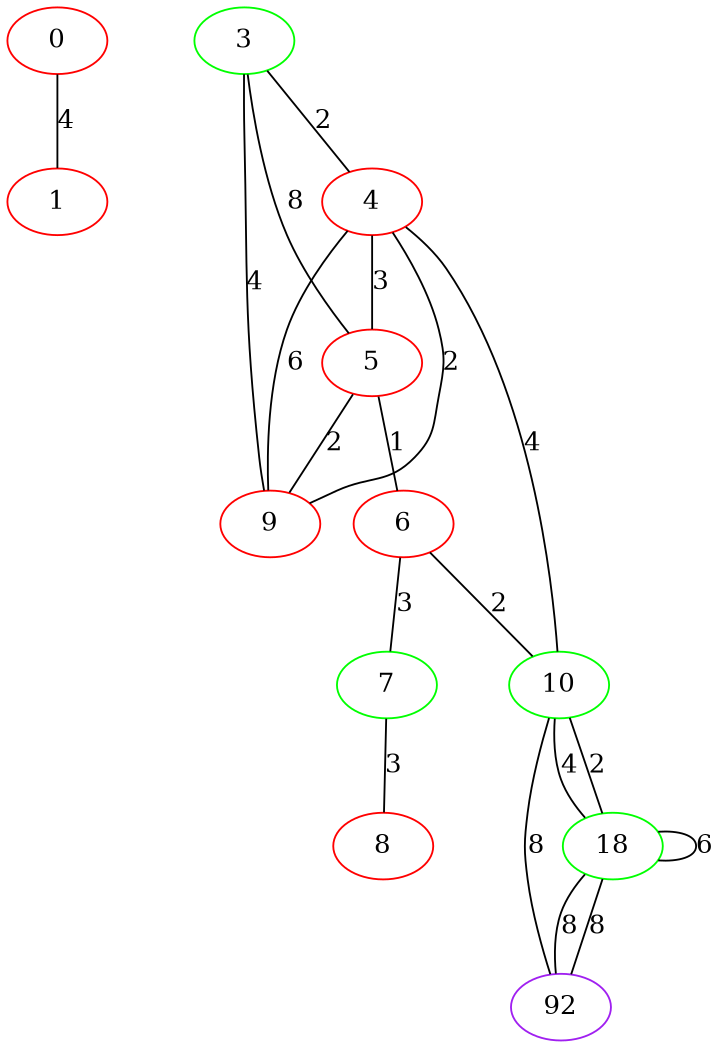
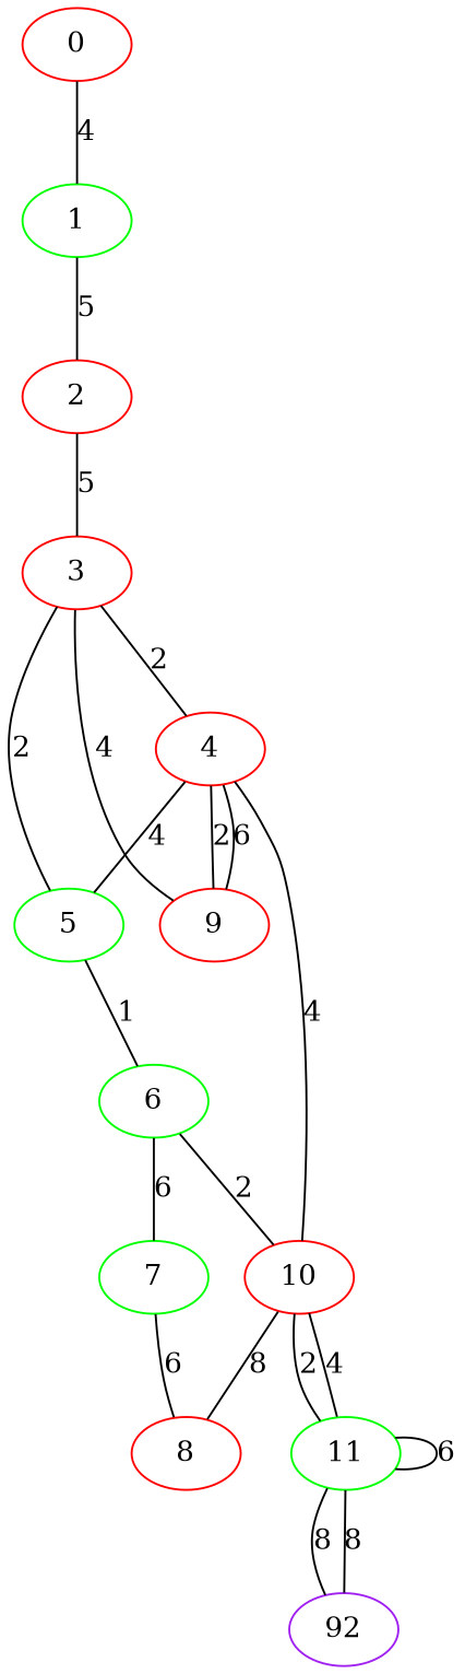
  graph {
    node [color=red weight=1]
    0
-   1
-   3 [color=green weight=2]
+   1 [color=green]
+   2
+   3 [weight=2]
    4
-   5
+   5 [color=green]
    9
-   10 [color=green]
-   6
-   11 [color=green weight=2 label=18]
+   10
+   6 [color=green]
+   11 [color=green weight=2]
    n11 [color=purple label=92 weight=4]
    7 [color=green]
    8
    0 -- 1 [label=4]
+   1 -- 2 [label=5]
+   2 -- 3 [label=5]
    3 -- 4 [label=2]
-   3 -- 5 [label=8]
+   3 -- 5 [label=2]
    3 -- 9 [label=4]
-   4 -- 5 [label=3]
+   4 -- 5 [label=4]
    4 -- 9 [label=2]
    4 -- 9 [label=6]
    4 -- 10 [label=4]
-   5 -- 9 [label=2]
    5 -- 6 [label=1]
    10 -- 11 [label=2]
    10 -- 11 [label=4]
-   10 -- n11 [label=8]
+   10 -- 8 [label=8]
    6 -- 10 [label=2]
-   6 -- 7 [label=3]
+   6 -- 7 [label=6]
    11 -- 11 [label=6]
    11 -- n11 [label=8]
    11 -- n11 [label=8]
-   7 -- 8 [label=3]
+   7 -- 8 [label=6]
  }
